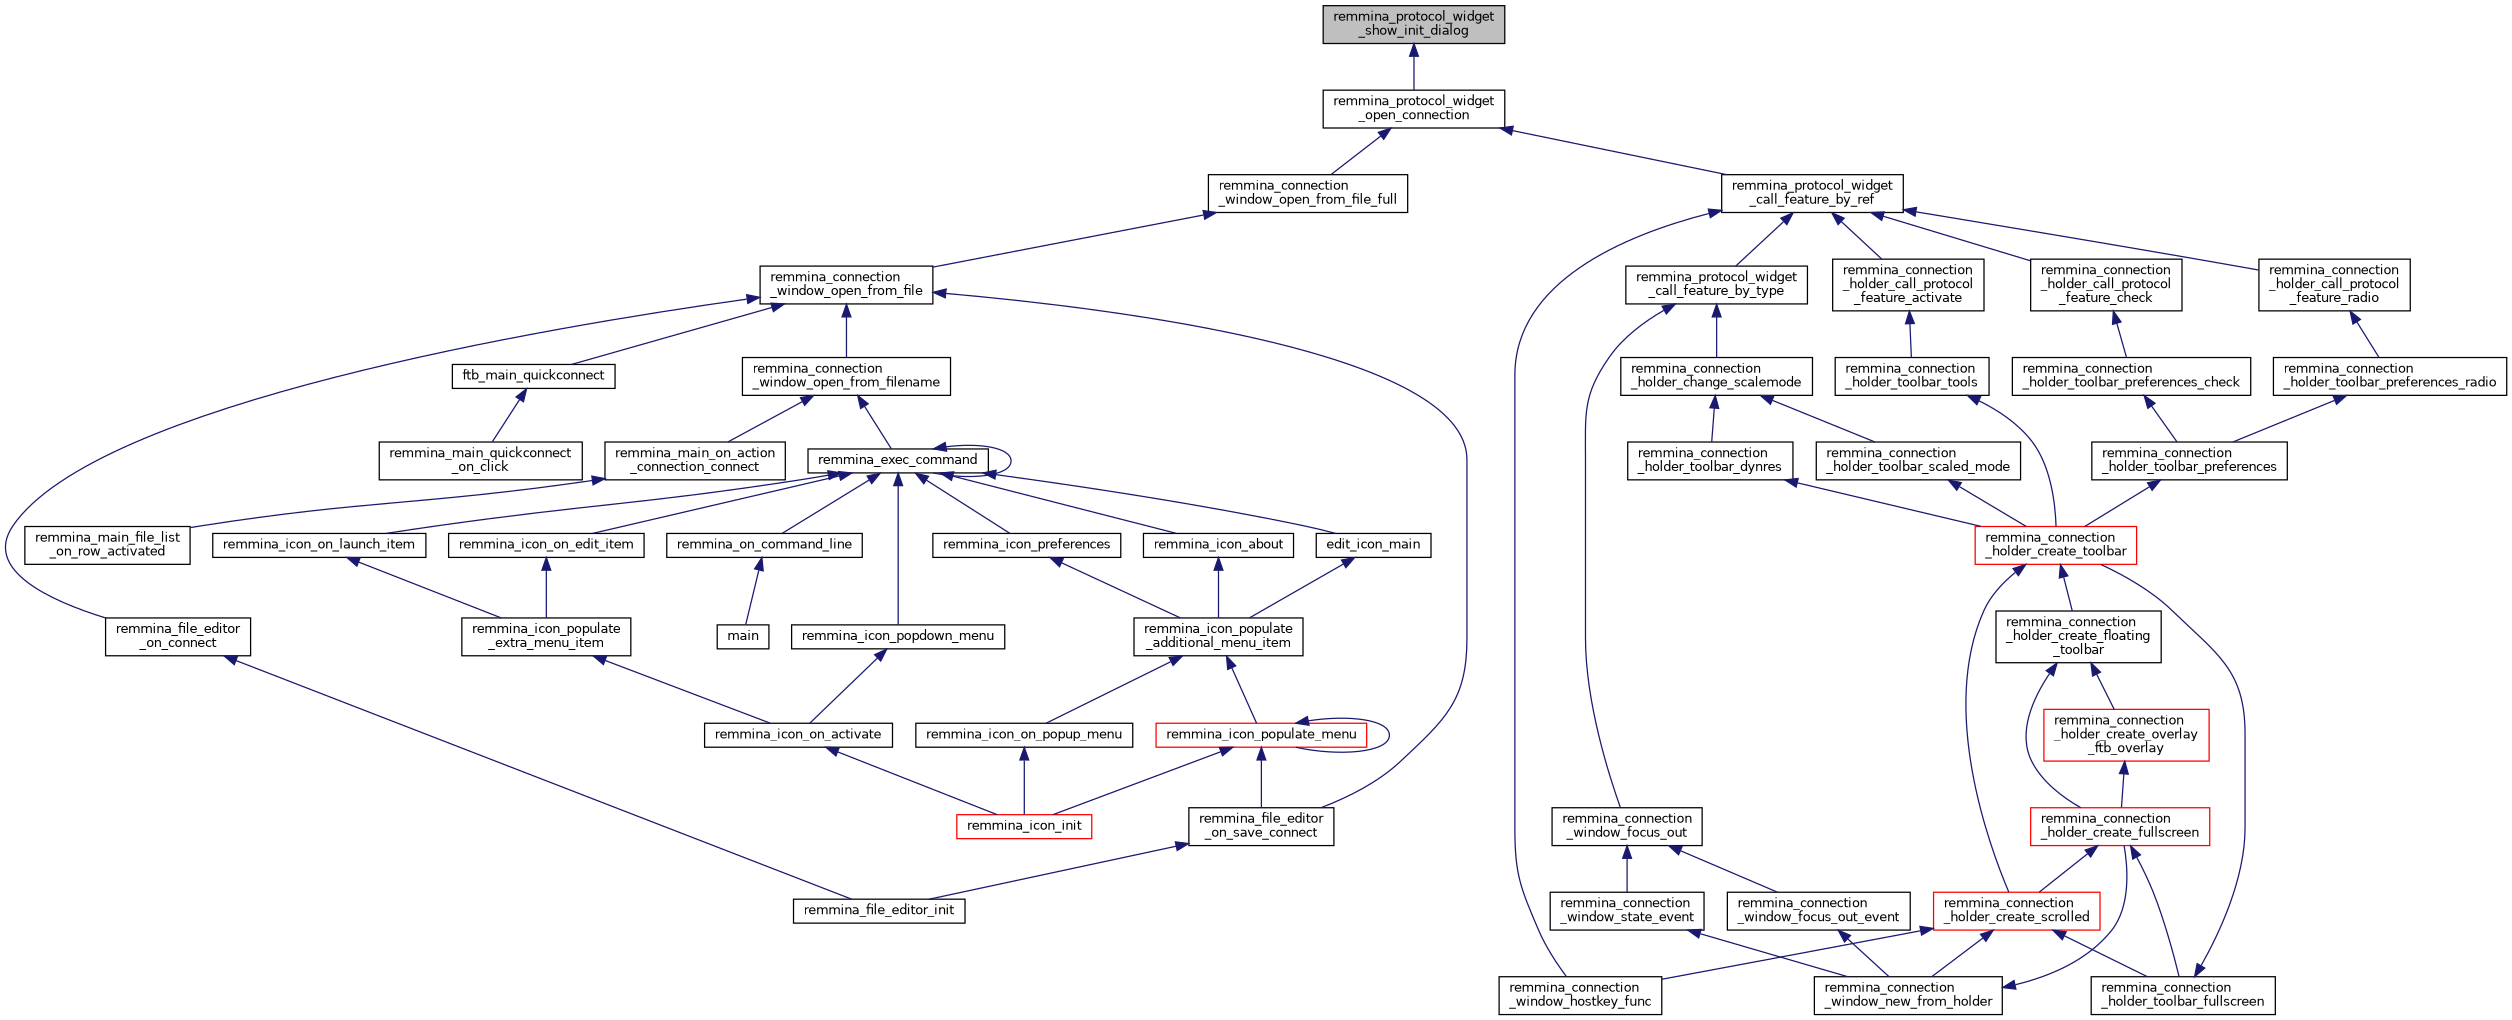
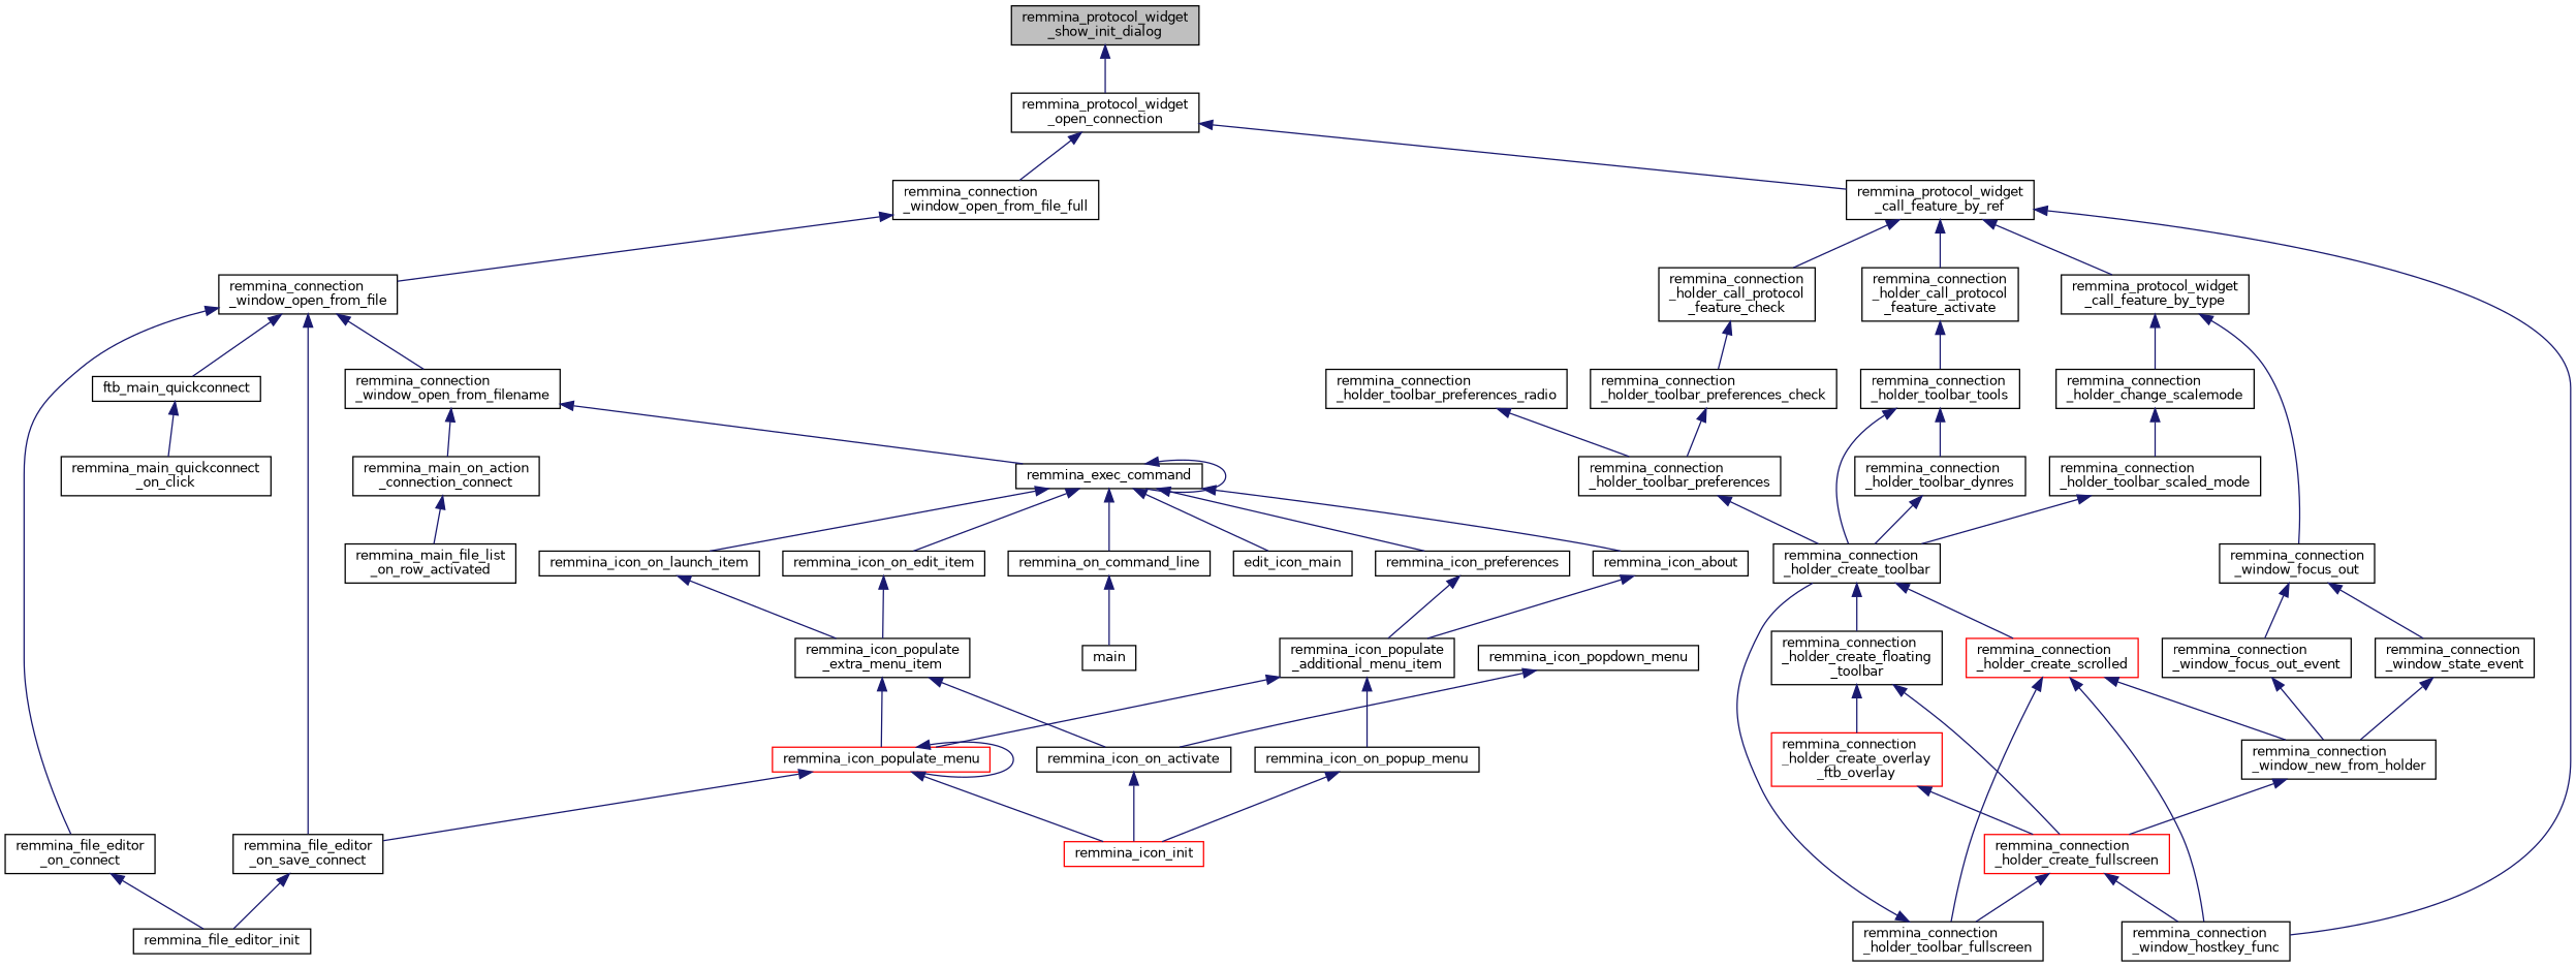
  digraph {
    rankdir=TB
    node [color=black fillcolor=white fontname=Helvetica fontsize=10 shape=record style=filled]
    edge [color=midnightblue dir=back fontname=Helvetica fontsize=10 labelfontname=Helvetica labelfontsize=10 style=solid]
    n1 [fillcolor=grey75 fontcolor=black height=0.2 label="remmina_protocol_widget\l_show_init_dialog" width=0.4]
    n2 [height=0.2 label="remmina_protocol_widget\l_open_connection" width=0.4]
    n3 [height=0.2 label="remmina_connection\l_window_open_from_file_full" width=0.4]
    n4 [height=0.2 label="remmina_protocol_widget\l_call_feature_by_ref" width=0.4]
    n5 [height=0.2 label="remmina_connection\l_window_open_from_file" width=0.4]
    n6 [height=0.2 label="remmina_connection\l_window_open_from_filename" width=0.4]
    n7 [height=0.2 label="remmina_file_editor\l_on_save_connect" width=0.4]
    n8 [height=0.2 label="remmina_file_editor\l_on_connect" width=0.4]
    n9 [height=0.2 label=ftb_main_quickconnect width=0.4]
-   n10 [height=0.2 label="remmina_connection\l_holder_call_protocol\l_feature_radio" width=0.4]
    n11 [height=0.2 label="remmina_connection\l_window_hostkey_func" width=0.4]
    n12 [height=0.2 label="remmina_connection\l_holder_call_protocol\l_feature_check" width=0.4]
    n13 [height=0.2 label="remmina_connection\l_holder_call_protocol\l_feature_activate" width=0.4]
    n14 [height=0.2 label="remmina_protocol_widget\l_call_feature_by_type" width=0.4]
    n15 [height=0.2 label=remmina_exec_command width=0.4]
    n16 [height=0.2 label="remmina_main_on_action\l_connection_connect" width=0.4]
    n17 [height=0.2 label=remmina_file_editor_init width=0.4]
    n18 [height=0.2 label="remmina_main_quickconnect\l_on_click" width=0.4]
    n19 [height=0.2 label=remmina_on_command_line width=0.4]
    n20 [height=0.2 label=edit_icon_main width=0.4]
    n21 [height=0.2 label=remmina_icon_preferences width=0.4]
    n22 [height=0.2 label=remmina_icon_about width=0.4]
    n23 [height=0.2 label=remmina_icon_on_launch_item width=0.4]
    n24 [height=0.2 label=remmina_icon_on_edit_item width=0.4]
    n25 [height=0.2 label=remmina_icon_popdown_menu width=0.4]
    n26 [height=0.2 label="remmina_main_file_list\l_on_row_activated" width=0.4]
    n27 [height=0.2 label=main width=0.4]
    n28 [height=0.2 label="remmina_icon_populate\l_additional_menu_item" width=0.4]
    n29 [height=0.2 label="remmina_icon_populate\l_extra_menu_item" width=0.4]
    n30 [height=0.2 label=remmina_icon_on_activate width=0.4]
    n31 [color=red height=0.2 label=remmina_icon_populate_menu width=0.4]
    n32 [height=0.2 label=remmina_icon_on_popup_menu width=0.4]
    n33 [color=red height=0.2 label=remmina_icon_init width=0.4]
    n34 [height=0.2 label="remmina_connection\l_holder_toolbar_preferences_radio" width=0.4]
    n35 [height=0.2 label="remmina_connection\l_holder_toolbar_preferences_check" width=0.4]
    n36 [height=0.2 label="remmina_connection\l_holder_toolbar_tools" width=0.4]
    n37 [height=0.2 label="remmina_connection\l_holder_change_scalemode" width=0.4]
    n38 [height=0.2 label="remmina_connection\l_window_focus_out" width=0.4]
    n39 [height=0.2 label="remmina_connection\l_holder_toolbar_preferences" width=0.4]
-   n40 [color=red height=0.2 label="remmina_connection\l_holder_create_toolbar" width=0.4]
+   n40 [height=0.2 label="remmina_connection\l_holder_create_toolbar" width=0.4]
    n41 [height=0.2 label="remmina_connection\l_holder_create_floating\l_toolbar" width=0.4]
    n42 [color=red height=0.2 label="remmina_connection\l_holder_create_scrolled" width=0.4]
    n43 [color=red height=0.2 label="remmina_connection\l_holder_create_overlay\l_ftb_overlay" width=0.4]
    n44 [color=red height=0.2 label="remmina_connection\l_holder_create_fullscreen" width=0.4]
    n45 [height=0.2 label="remmina_connection\l_holder_toolbar_fullscreen" width=0.4]
    n46 [height=0.2 label="remmina_connection\l_window_new_from_holder" width=0.4]
    n47 [height=0.2 label="remmina_connection\l_holder_toolbar_dynres" width=0.4]
    n48 [height=0.2 label="remmina_connection\l_holder_toolbar_scaled_mode" width=0.4]
    n49 [height=0.2 label="remmina_connection\l_window_focus_out_event" width=0.4]
    n50 [height=0.2 label="remmina_connection\l_window_state_event" width=0.4]
    n1 -> n2
    n2 -> n3
    n2 -> n4
    n3 -> n5
-   n4 -> n10
    n4 -> n11
    n4 -> n12
    n4 -> n13
    n4 -> n14
    n5 -> n6
    n5 -> n7
    n5 -> n8
    n5 -> n9
    n6 -> n15
    n6 -> n16
    n7 -> n17
    n8 -> n17
    n9 -> n18
-   n10 -> n34
    n12 -> n35
    n13 -> n36
    n14 -> n37
    n14 -> n38
    n15 -> n15
    n15 -> n19
    n15 -> n20
    n15 -> n21
    n15 -> n22
    n15 -> n23
    n15 -> n24
-   n15 -> n25
    n16 -> n26
    n19 -> n27
-   n20 -> n28
    n21 -> n28
    n22 -> n28
    n23 -> n29
    n24 -> n29
    n25 -> n30
    n28 -> n31
    n28 -> n32
    n29 -> n30
+   n29 -> n31
    n30 -> n33
    n31 -> n7
    n31 -> n31
    n31 -> n33
    n32 -> n33
    n34 -> n39
    n35 -> n39
    n36 -> n40
-   n37 -> n47
+   n36 -> n47
    n37 -> n48
    n38 -> n49
    n38 -> n50
    n39 -> n40
    n40 -> n41
    n40 -> n42
    n41 -> n43
    n41 -> n44
    n42 -> n11
    n42 -> n45
    n42 -> n46
    n43 -> n44
-   n44 -> n42
+   n44 -> n11
    n44 -> n45
    n45 -> n40
    n46 -> n44
    n47 -> n40
    n48 -> n40
    n49 -> n46
    n50 -> n46
  }
